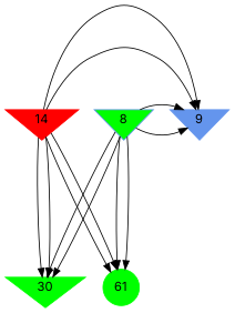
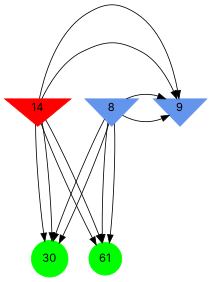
  digraph {
    fontname=Inter
    ranksep=2.0
    node [color=cornflowerblue fontname=Inter shape=invtriangle style=filled]
    edge [fontname=Inter]
-   8 [fillcolor=green]
+   8
    9
    14 [color=red]
-   30 [color=green]
+   30 [color=green shape=circle]
    n5 [color=green label=61 shape=circle]
    subgraph sub_1 {
      rank=same
      8
      9
      14
    }
    subgraph sub_2 {
      rank=same
    }
    subgraph sub_3 {
      rank=same
      30
      n5
    }
    8 -> 9
    8 -> 9
    8 -> 30
    8 -> 30
    8 -> n5
    8 -> n5
    14 -> 9
    14 -> 9
    14 -> 30
    14 -> 30
    14 -> n5
    14 -> n5
  }
